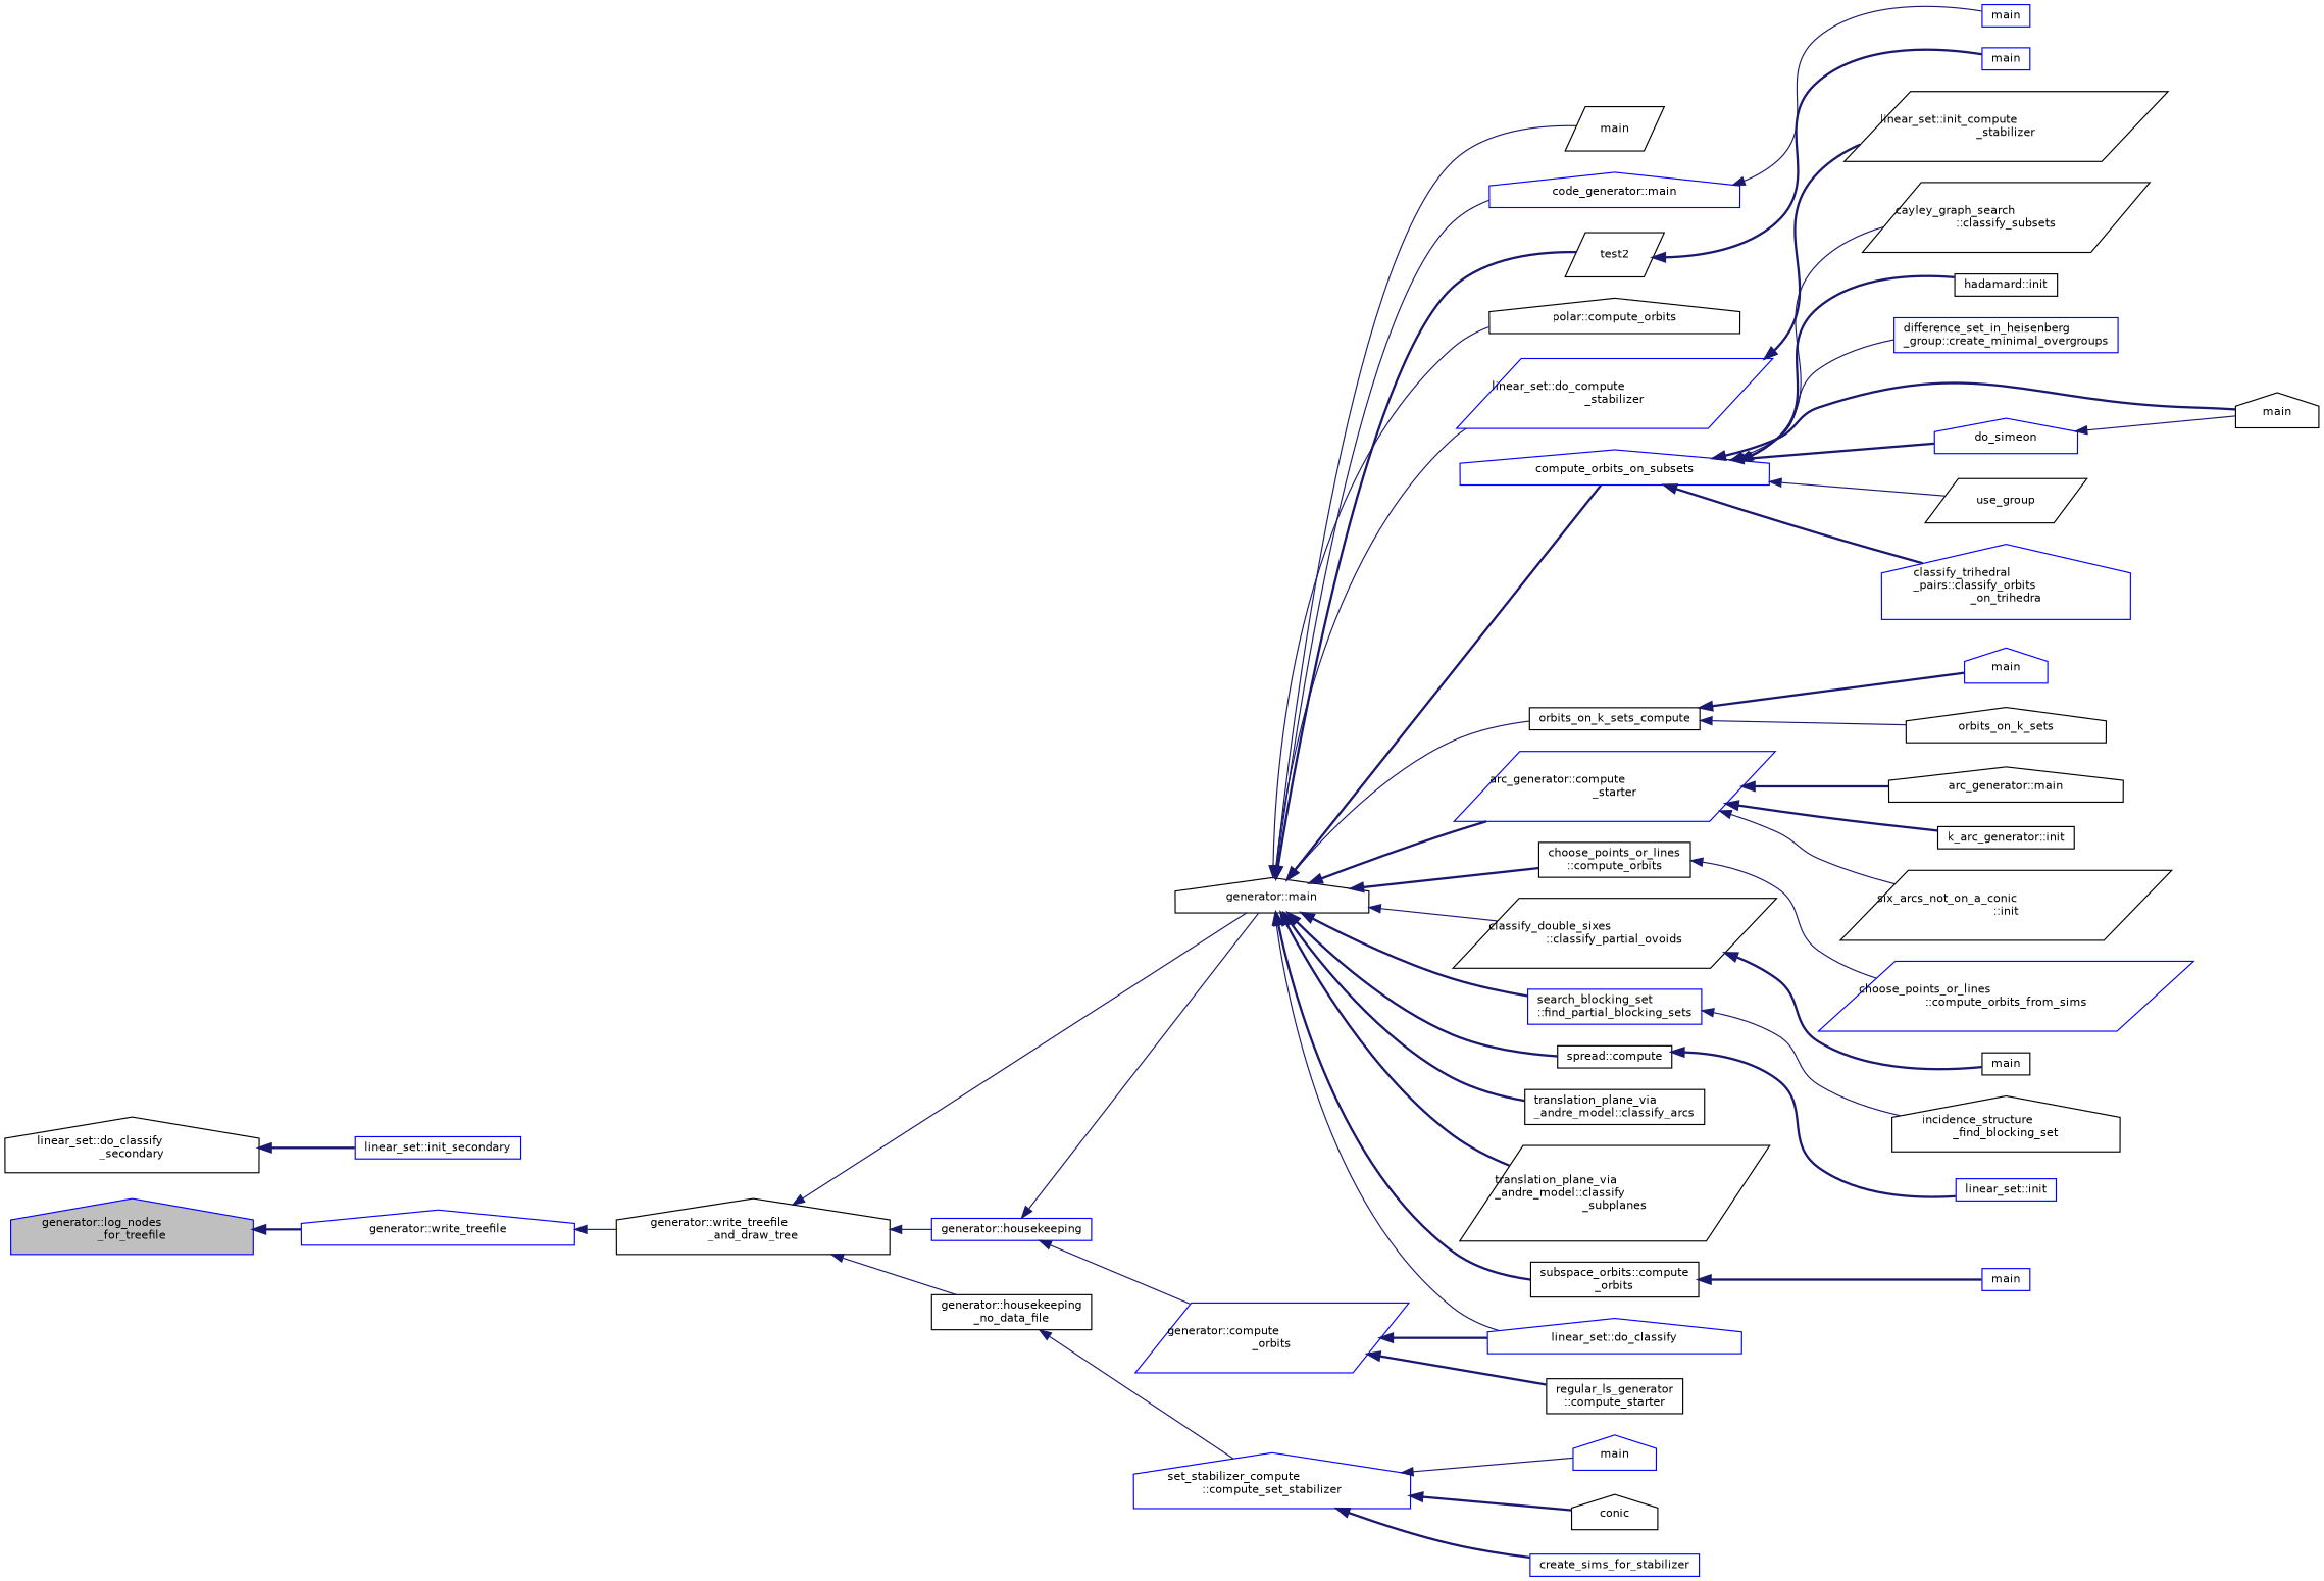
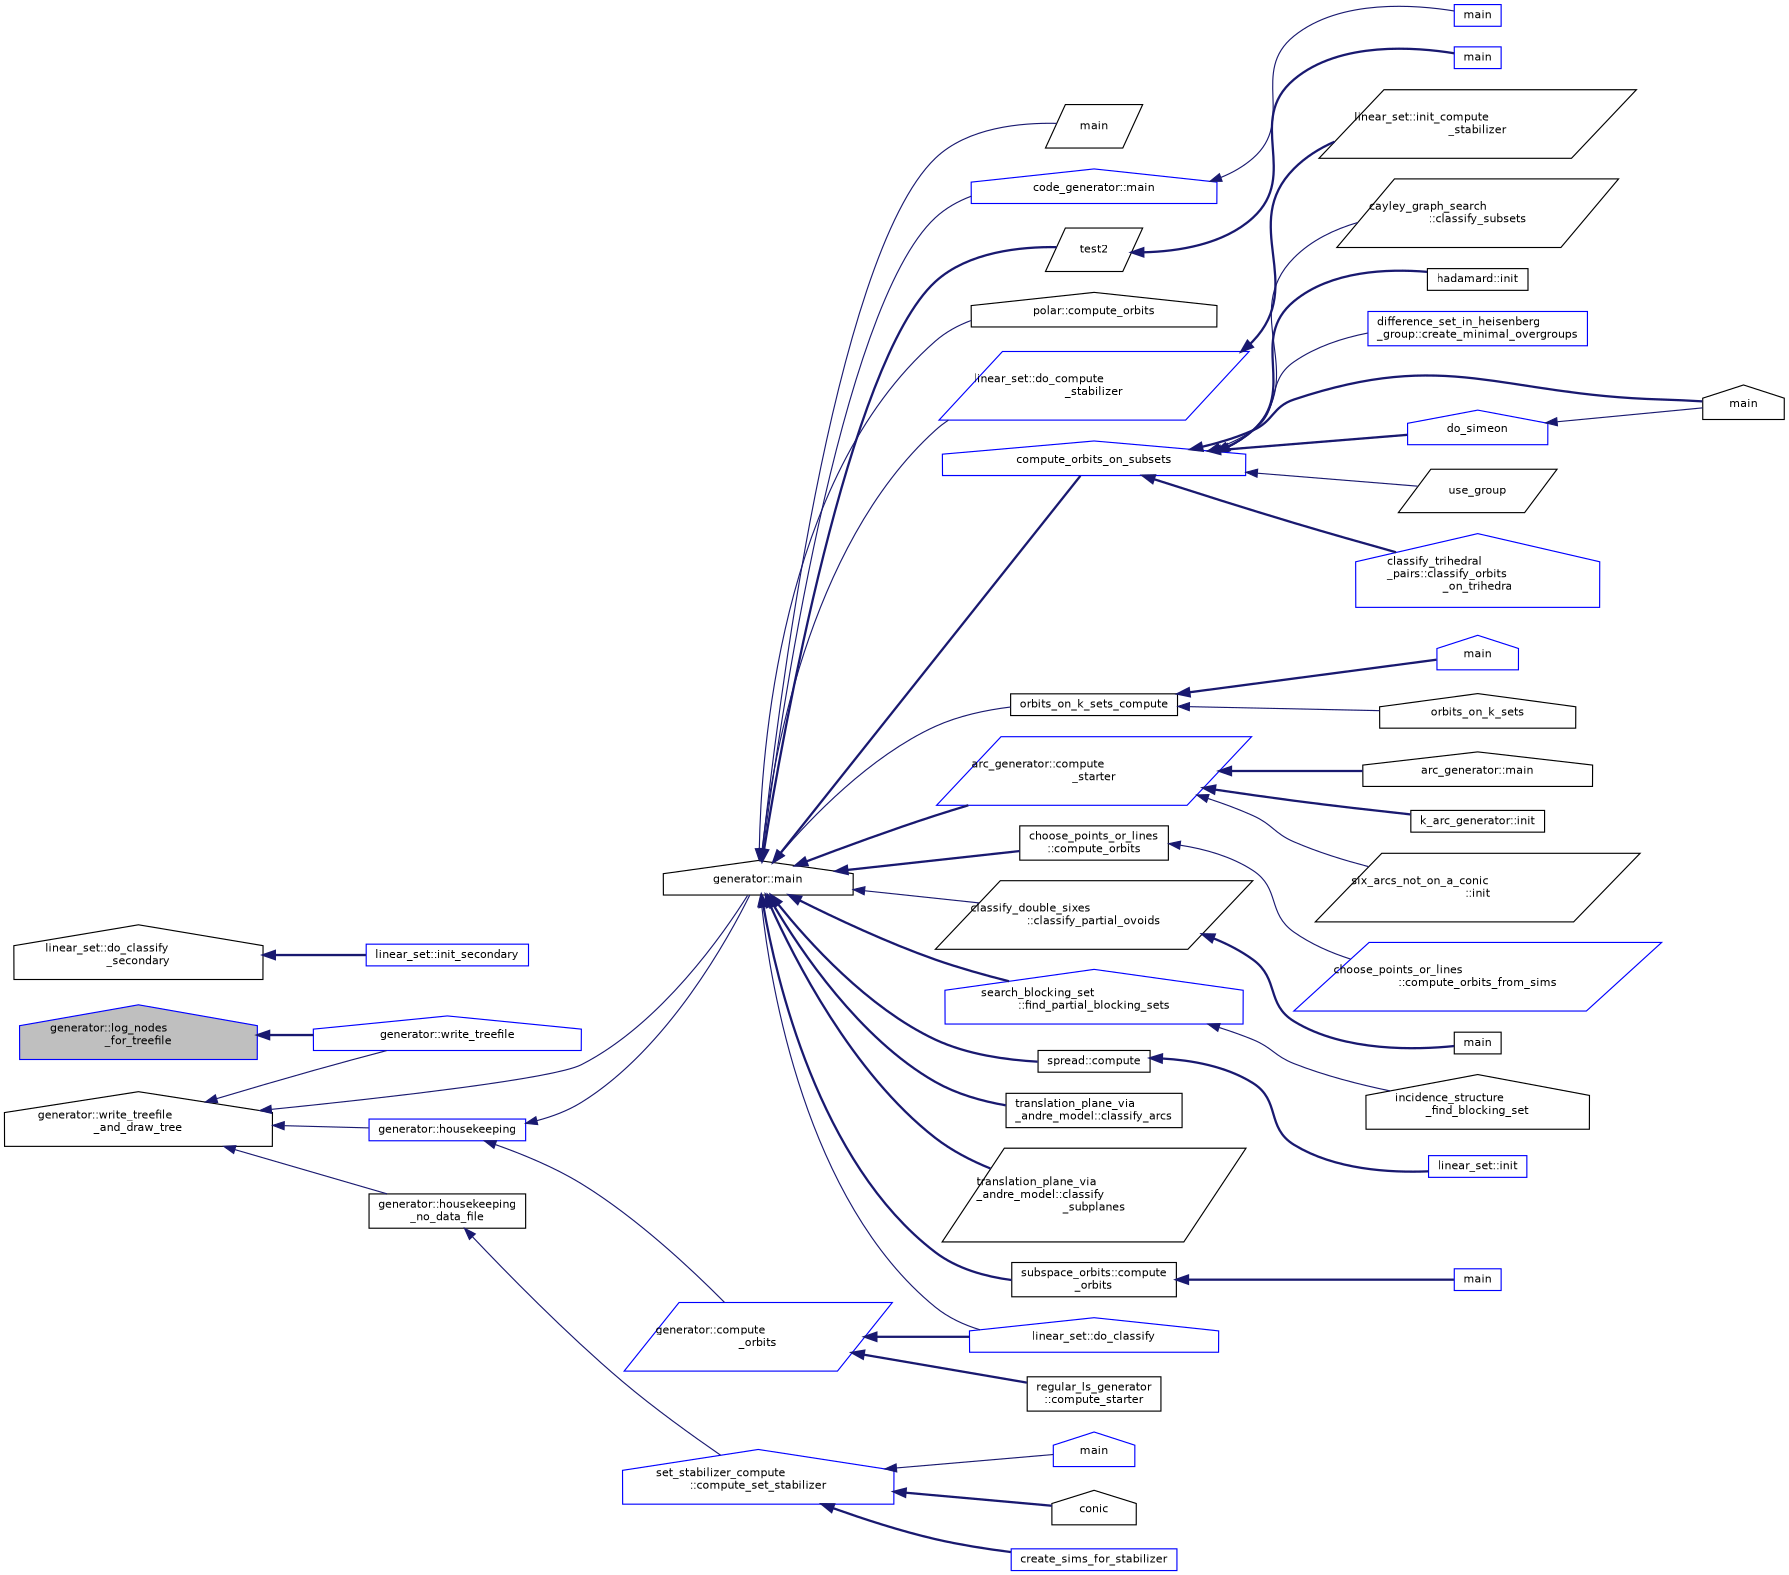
  digraph {
    rankdir=LR
    node [color=black fillcolor=white fontname=Helvetica fontsize=10 shape=house style=filled]
    edge [color=midnightblue dir=back fontname=Helvetica fontsize=10 labelfontname=Helvetica labelfontsize=10 style=bold]
    n1 [color=blue fillcolor=grey75 fontcolor=black height=0.2 label="generator::log_nodes\l_for_treefile" width=0.4]
    n2 [color=blue height=0.2 label="generator::write_treefile" width=0.4]
    n3 [height=0.2 label="generator::write_treefile\l_and_draw_tree" width=0.4]
    n4 [height=0.2 label="generator::main" width=0.4]
    n5 [color=blue height=0.2 label="generator::housekeeping" shape=box width=0.4]
    n6 [height=0.2 label="generator::housekeeping\l_no_data_file" shape=box width=0.4]
    n7 [height=0.2 label=main shape=parallelogram width=0.4]
    n8 [color=blue height=0.2 label="code_generator::main" width=0.4]
    n9 [height=0.2 label=test2 shape=parallelogram width=0.4]
    n10 [height=0.2 label="polar::compute_orbits" width=0.4]
    n11 [color=blue height=0.2 label="linear_set::do_classify" width=0.4]
    n12 [color=blue height=0.2 label="linear_set::do_compute\l_stabilizer" shape=parallelogram width=0.4]
    n13 [color=blue height=0.2 label=compute_orbits_on_subsets width=0.4]
    n14 [height=0.2 label=orbits_on_k_sets_compute shape=box width=0.4]
    n15 [color=blue height=0.2 label="arc_generator::compute\l_starter" shape=parallelogram width=0.4]
    n16 [height=0.2 label="choose_points_or_lines\l::compute_orbits" shape=box width=0.4]
    n17 [height=0.2 label="classify_double_sixes\l::classify_partial_ovoids" shape=parallelogram width=0.4]
-   n18 [color=blue height=0.2 label="search_blocking_set\l::find_partial_blocking_sets" shape=box width=0.4]
+   n18 [color=blue height=0.2 label="search_blocking_set\l::find_partial_blocking_sets" width=0.4]
    n19 [height=0.2 label="spread::compute" shape=box width=0.4]
    n20 [height=0.2 label="translation_plane_via\l_andre_model::classify_arcs" shape=box width=0.4]
    n21 [height=0.2 label="translation_plane_via\l_andre_model::classify\l_subplanes" shape=parallelogram width=0.4]
    n22 [height=0.2 label="subspace_orbits::compute\l_orbits" shape=box width=0.4]
    n23 [color=blue height=0.2 label="generator::compute\l_orbits" shape=parallelogram width=0.4]
    n24 [color=blue height=0.2 label="set_stabilizer_compute\l::compute_set_stabilizer" width=0.4]
    n25 [color=blue height=0.2 label=main shape=box width=0.4]
    n26 [color=blue height=0.2 label=main shape=box width=0.4]
    n27 [height=0.2 label="linear_set::do_classify\l_secondary" width=0.4]
    n28 [color=blue height=0.2 label="linear_set::init_secondary" shape=box width=0.4]
    n29 [height=0.2 label="linear_set::init_compute\l_stabilizer" shape=parallelogram width=0.4]
    n30 [height=0.2 label="cayley_graph_search\l::classify_subsets" shape=parallelogram width=0.4]
    n31 [height=0.2 label="hadamard::init" shape=box width=0.4]
    n32 [color=blue height=0.2 label="difference_set_in_heisenberg\l_group::create_minimal_overgroups" shape=box width=0.4]
    n33 [height=0.2 label=main width=0.4]
    n34 [color=blue height=0.2 label=do_simeon width=0.4]
    n35 [height=0.2 label=use_group shape=parallelogram width=0.4]
    n36 [color=blue height=0.2 label="classify_trihedral\l_pairs::classify_orbits\l_on_trihedra" width=0.4]
    n37 [color=blue height=0.2 label=main width=0.4]
    n38 [height=0.2 label=orbits_on_k_sets width=0.4]
    n39 [height=0.2 label="arc_generator::main" width=0.4]
    n40 [height=0.2 label="k_arc_generator::init" shape=box width=0.4]
    n41 [height=0.2 label="six_arcs_not_on_a_conic\l::init" shape=parallelogram width=0.4]
    n42 [color=blue height=0.2 label="choose_points_or_lines\l::compute_orbits_from_sims" shape=parallelogram width=0.4]
    n43 [height=0.2 label=main shape=box width=0.4]
    n44 [height=0.2 label="incidence_structure\l_find_blocking_set" width=0.4]
    n45 [color=blue height=0.2 label="linear_set::init" shape=box width=0.4]
    n46 [color=blue height=0.2 label=main shape=box width=0.4]
    n47 [height=0.2 label="regular_ls_generator\l::compute_starter" shape=box width=0.4]
    n48 [color=blue height=0.2 label=main width=0.4]
    n49 [height=0.2 label=conic width=0.4]
    n50 [color=blue height=0.2 label=create_sims_for_stabilizer shape=box width=0.4]
    n1 -> n2
-   n2 -> n3 [style=solid]
+   n3 -> n2 [style=solid]
    n3 -> n4 [style=solid]
    n3 -> n5 [style=solid]
    n3 -> n6 [style=solid]
    n4 -> n7 [style=solid]
    n4 -> n8 [style=solid]
    n4 -> n9
    n4 -> n10 [style=solid]
    n4 -> n11 [style=solid]
    n4 -> n12 [style=solid]
    n4 -> n13
    n4 -> n14 [style=solid]
    n4 -> n15
    n4 -> n16
    n4 -> n17 [style=solid]
    n4 -> n18
    n4 -> n19
    n4 -> n20
    n4 -> n21
    n4 -> n22
    n5 -> n4 [style=solid]
    n5 -> n23 [style=solid]
    n6 -> n24 [style=solid]
    n8 -> n25 [style=solid]
    n9 -> n26
    n12 -> n29
    n13 -> n30 [style=solid]
    n13 -> n31
    n13 -> n32 [style=solid]
    n13 -> n33
    n13 -> n34
    n13 -> n35 [style=solid]
    n13 -> n36
    n14 -> n37
    n14 -> n38 [style=solid]
    n15 -> n39
    n15 -> n40
    n15 -> n41 [style=solid]
    n16 -> n42 [style=solid]
    n17 -> n43
    n18 -> n44 [style=solid]
    n19 -> n45
    n22 -> n46
    n23 -> n11
    n23 -> n47
    n24 -> n48 [style=solid]
    n24 -> n49
    n24 -> n50
    n27 -> n28
    n34 -> n33 [style=solid]
  }
